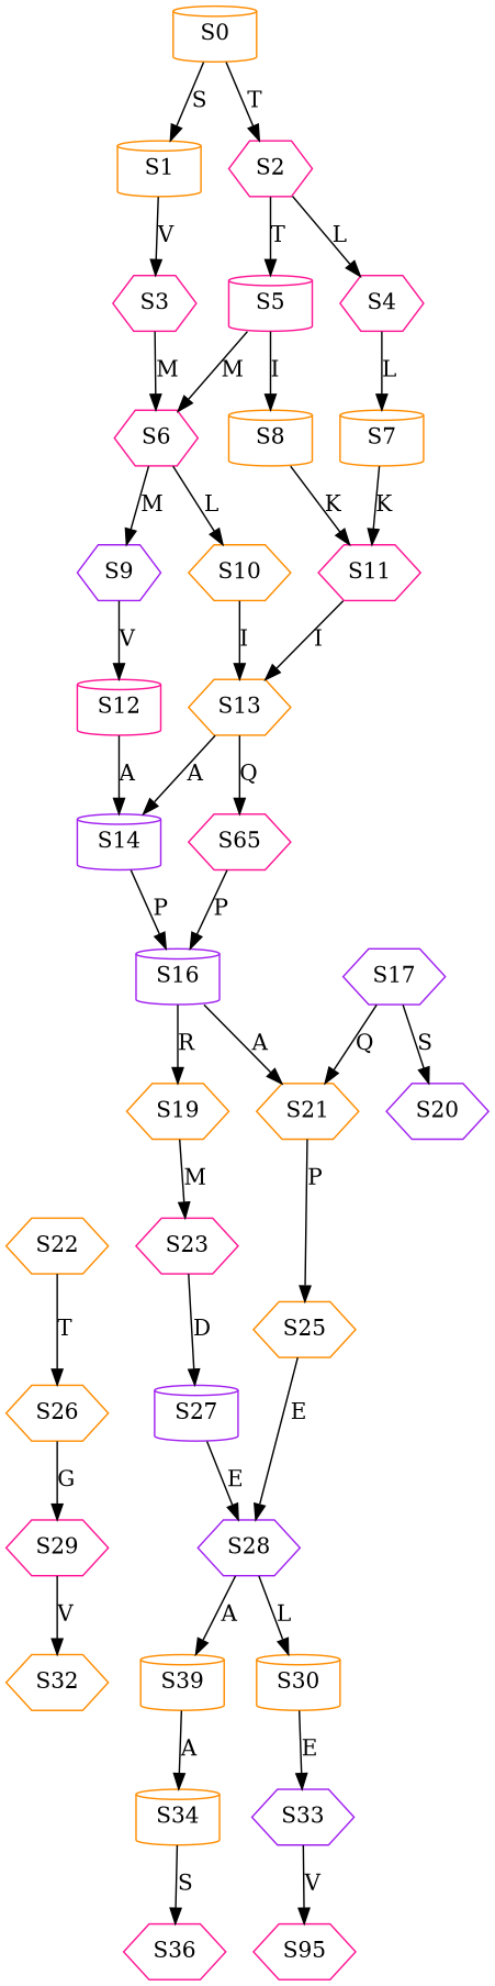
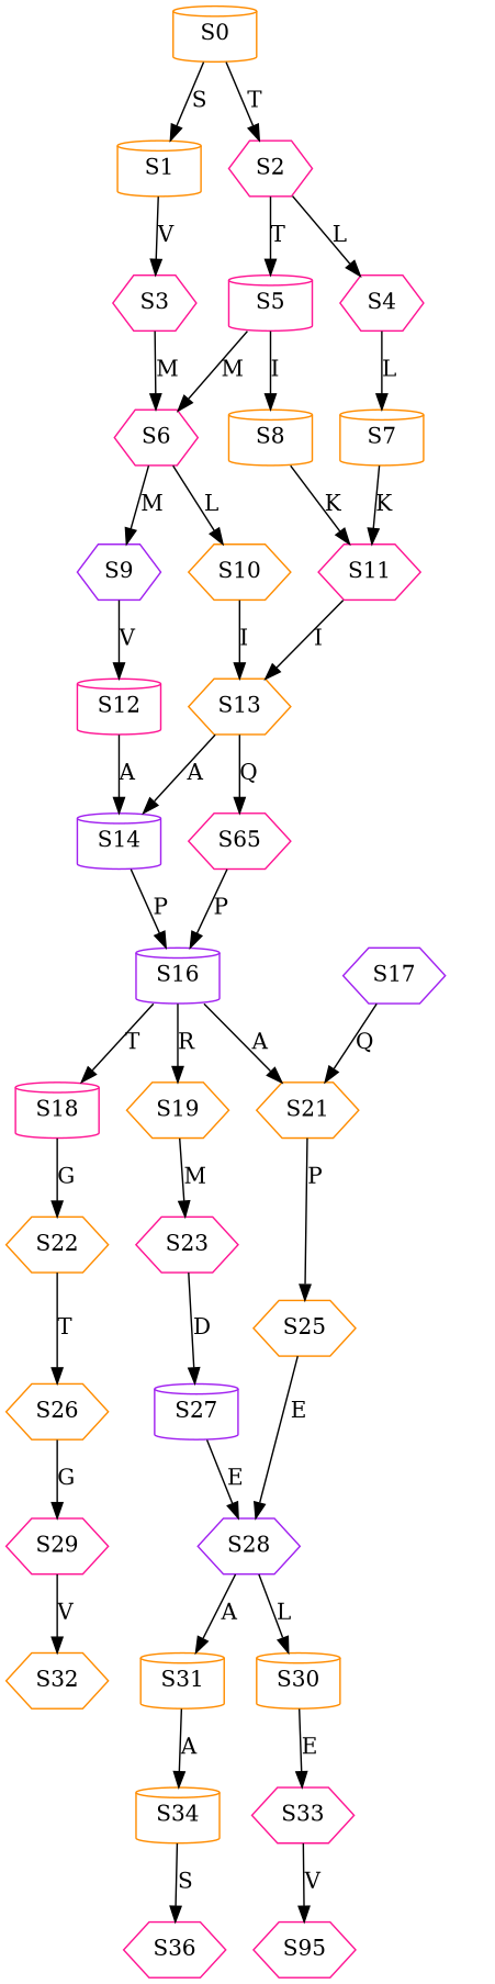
  strict digraph {
    node [color=darkorange shape=hexagon]
    S0 [shape=cylinder]
    S1 [shape=cylinder]
    S2 [color=deeppink]
    S3 [color=deeppink]
    S4 [color=deeppink]
    S5 [color=deeppink shape=cylinder]
    S6 [color=deeppink]
    S7 [shape=cylinder]
    S8 [shape=cylinder]
    S9 [color=purple]
    S10
    S11 [color=deeppink]
    S12 [color=deeppink shape=cylinder]
    S13
    S14 [color=purple shape=cylinder]
    n16 [color=deeppink label=S65]
    S16 [color=purple shape=cylinder]
+   S18 [color=deeppink shape=cylinder]
    S19
    S21
    S17 [color=purple]
-   S20 [color=purple]
    S22
    S23 [color=deeppink]
    S25
    S26
    S27 [color=purple shape=cylinder]
    S28 [color=purple]
    S29 [color=deeppink]
    S30 [shape=cylinder]
-   S31 [shape=cylinder label=S39]
+   S31 [shape=cylinder]
    S32
-   S33 [color=purple]
+   S33 [color=deeppink]
    S34 [shape=cylinder]
    n35 [color=deeppink label=S95]
    S36 [color=deeppink]
    S0 -> S1 [label=S]
    S0 -> S2 [label=T]
    S1 -> S3 [label=V]
    S2 -> S4 [label=L]
    S2 -> S5 [label=T]
    S3 -> S6 [label=M]
    S4 -> S7 [label=L]
    S5 -> S6 [label=M]
    S5 -> S8 [label=I]
    S6 -> S9 [label=M]
    S6 -> S10 [label=L]
    S7 -> S11 [label=K]
    S8 -> S11 [label=K]
    S9 -> S12 [label=V]
    S10 -> S13 [label=I]
    S11 -> S13 [label=I]
    S12 -> S14 [label=A]
    S13 -> S14 [label=A]
    S13 -> n16 [label=Q]
    S14 -> S16 [label=P]
    n16 -> S16 [label=P]
+   S16 -> S18 [label=T]
    S16 -> S19 [label=R]
    S16 -> S21 [label=A]
+   S18 -> S22 [label=G]
    S19 -> S23 [label=M]
    S21 -> S25 [label=P]
    S17 -> S21 [label=Q]
-   S17 -> S20 [label=S]
    S22 -> S26 [label=T]
    S23 -> S27 [label=D]
    S25 -> S28 [label=E]
    S26 -> S29 [label=G]
    S27 -> S28 [label=E]
    S28 -> S30 [label=L]
    S28 -> S31 [label=A]
    S29 -> S32 [label=V]
    S30 -> S33 [label=E]
    S31 -> S34 [label=A]
    S33 -> n35 [label=V]
    S34 -> S36 [label=S]
  }
